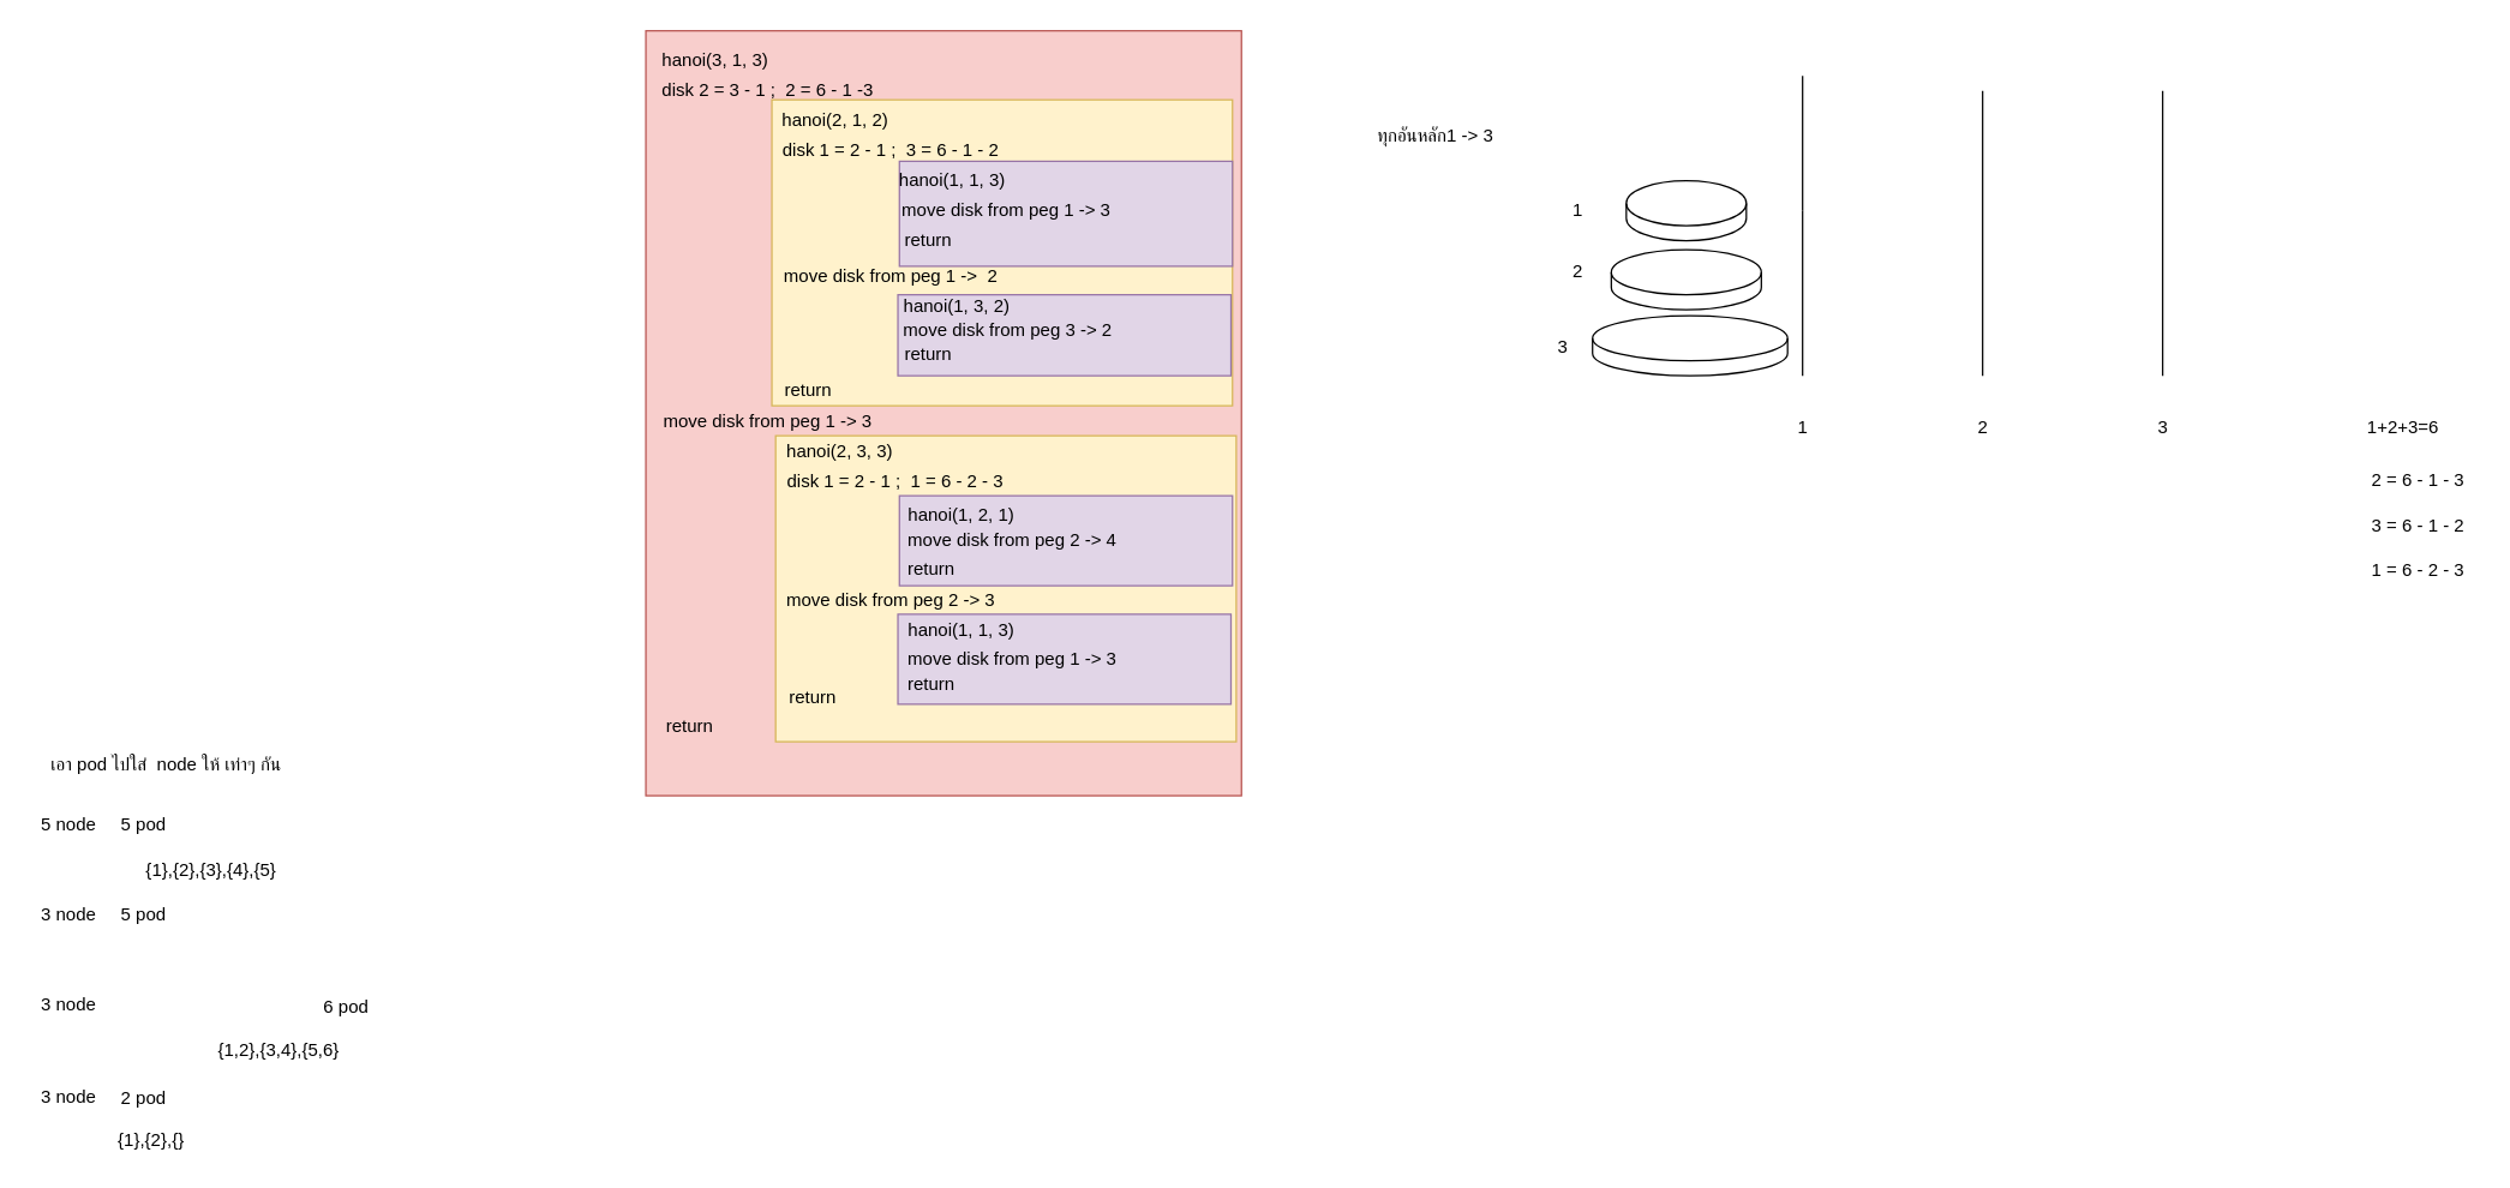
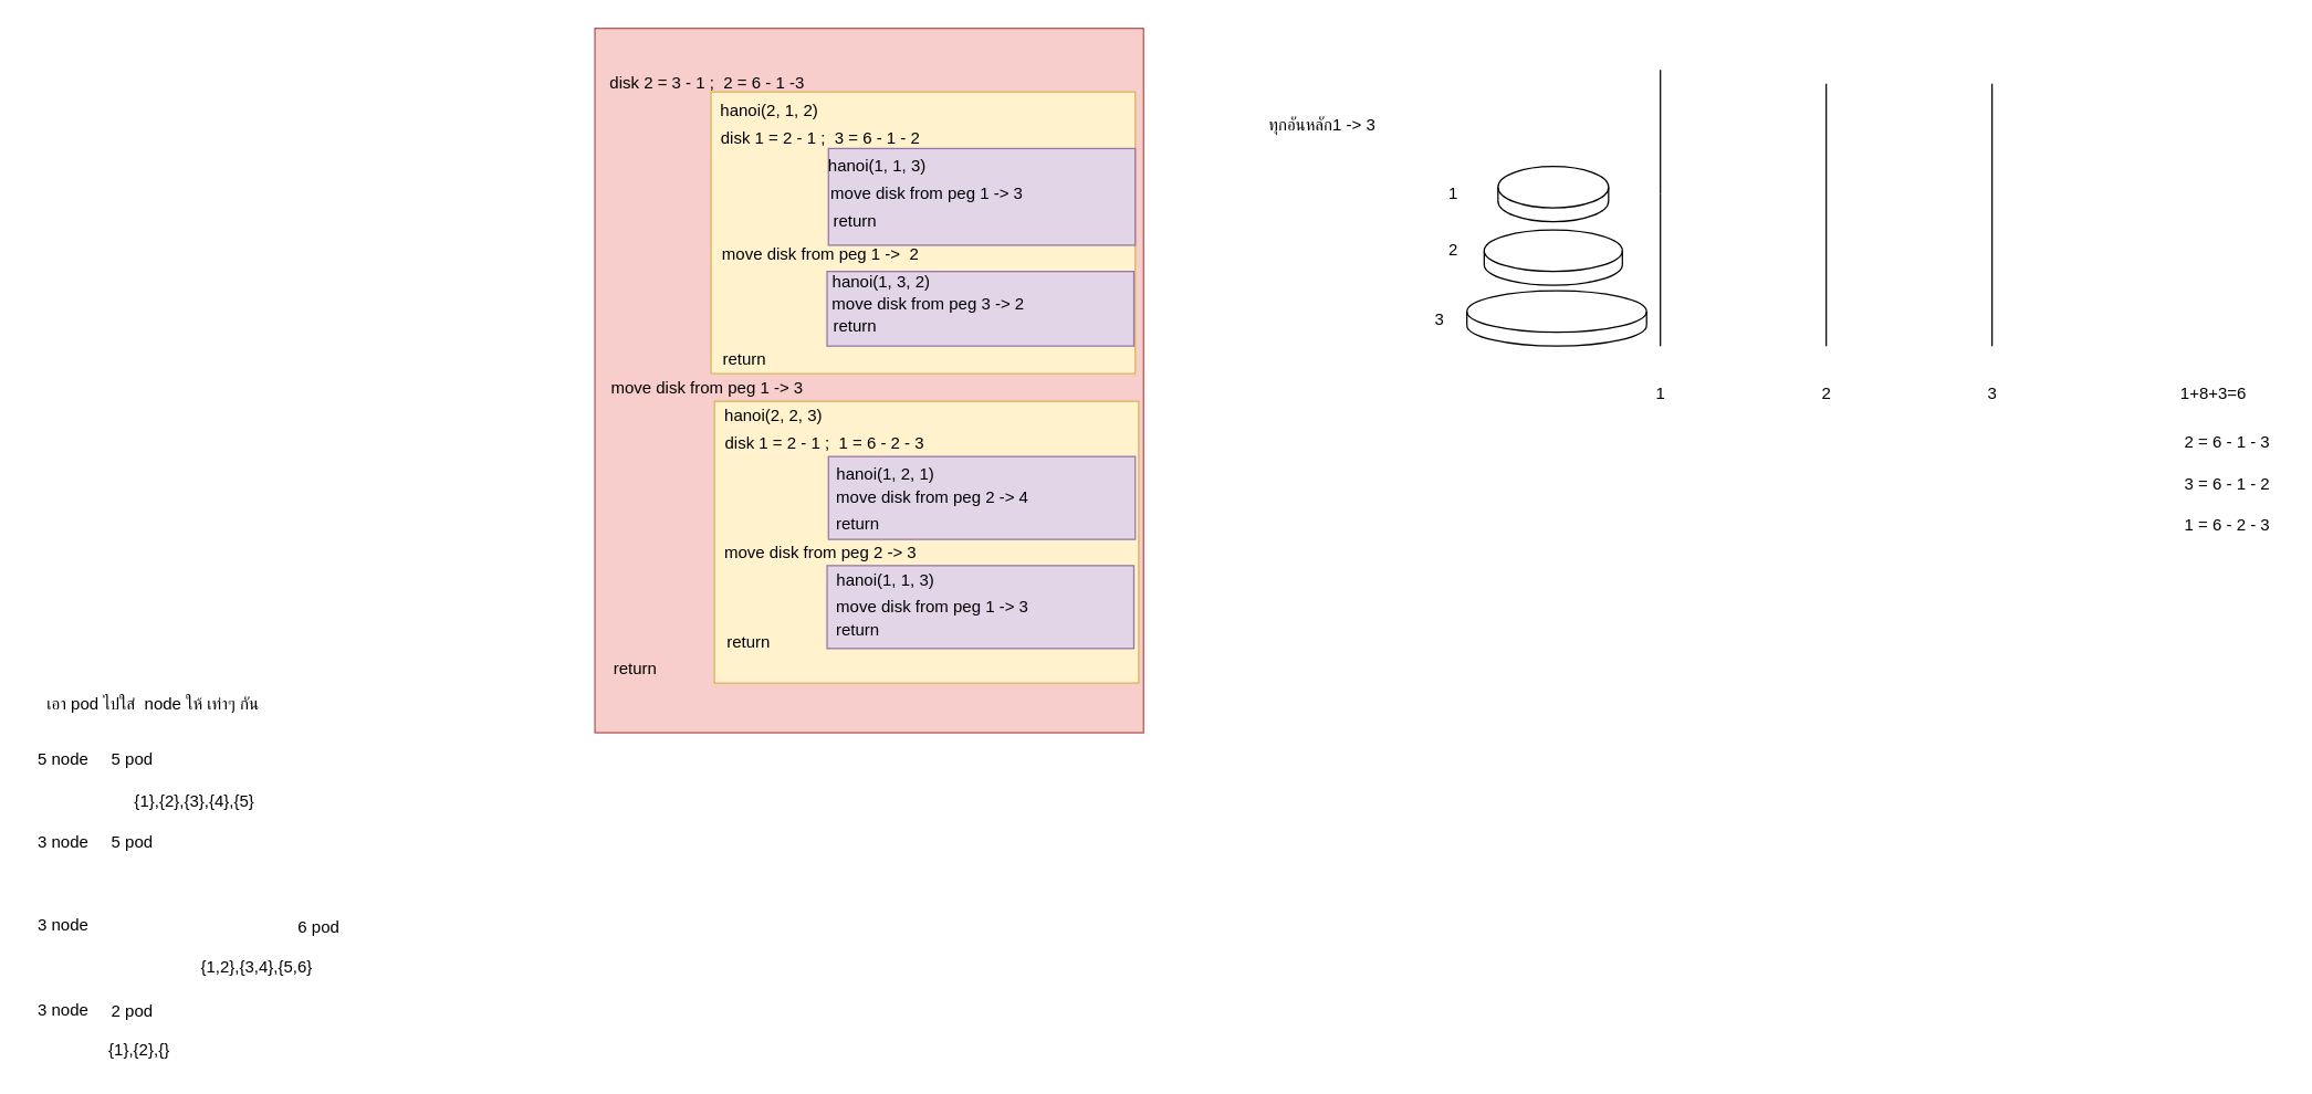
  <mxCell id="0" />
  <mxCell id="1" parent="0" />
  <mxCell id="2" value="" style="rounded=0;whiteSpace=wrap;html=1;fillColor=#f8cecc;strokeColor=#b85450;" vertex="1" parent="1"><mxGeometry x="430" y="20" width="397" height="510" as="geometry" /></mxCell>
  <mxCell id="3" value="" style="rounded=0;whiteSpace=wrap;html=1;fillColor=#fff2cc;strokeColor=#d6b656;" vertex="1" parent="1"><mxGeometry x="516.5" y="290" width="307" height="204" as="geometry" /></mxCell>
  <mxCell id="4" value="" style="rounded=0;whiteSpace=wrap;html=1;fillColor=#fff2cc;strokeColor=#d6b656;" vertex="1" parent="1"><mxGeometry x="514" y="66" width="307" height="204" as="geometry" /></mxCell>
  <mxCell id="5" value="" style="rounded=0;whiteSpace=wrap;html=1;fillColor=#e1d5e7;strokeColor=#9673a6;" vertex="1" parent="1"><mxGeometry x="598" y="409" width="222" height="60" as="geometry" /></mxCell>
  <mxCell id="6" value="" style="rounded=0;whiteSpace=wrap;html=1;fillColor=#e1d5e7;strokeColor=#9673a6;" vertex="1" parent="1"><mxGeometry x="598" y="196" width="222" height="54" as="geometry" /></mxCell>
  <mxCell id="7" value="" style="rounded=0;whiteSpace=wrap;html=1;fillColor=#e1d5e7;strokeColor=#9673a6;" vertex="1" parent="1"><mxGeometry x="599" y="330" width="222" height="60" as="geometry" /></mxCell>
  <mxCell id="8" value="" style="rounded=0;whiteSpace=wrap;html=1;fillColor=#e1d5e7;strokeColor=#9673a6;" vertex="1" parent="1"><mxGeometry x="599" y="107" width="222" height="70" as="geometry" /></mxCell>
  <mxCell id="9" value="" style="endArrow=none;html=1;rounded=0;" parent="1" edge="1"><mxGeometry width="50" height="50" relative="1" as="geometry"><mxPoint x="1441" y="250" as="sourcePoint" /><mxPoint x="1441" y="60" as="targetPoint" /></mxGeometry></mxCell>
  <mxCell id="10" value="" style="endArrow=none;html=1;rounded=0;" parent="1" edge="1"><mxGeometry width="50" height="50" relative="1" as="geometry"><mxPoint x="1321" y="250" as="sourcePoint" /><mxPoint x="1321" y="60" as="targetPoint" /></mxGeometry></mxCell>
  <mxCell id="11" value="" style="endArrow=none;html=1;rounded=0;" parent="1" edge="1"><mxGeometry width="50" height="50" relative="1" as="geometry"><mxPoint x="1201" y="250" as="sourcePoint" /><mxPoint x="1201" y="140" as="targetPoint" /></mxGeometry></mxCell>
  <mxCell id="12" value="" style="endArrow=none;html=1;rounded=0;startArrow=none;" parent="1" edge="1"><mxGeometry width="50" height="50" relative="1" as="geometry"><mxPoint x="1201" y="140" as="sourcePoint" /><mxPoint x="1201" y="50" as="targetPoint" /></mxGeometry></mxCell>
  <mxCell id="13" value="" style="shape=cylinder3;whiteSpace=wrap;html=1;boundedLbl=1;backgroundOutline=1;size=15;" parent="1" vertex="1"><mxGeometry x="1061" y="210" width="130" height="40" as="geometry" /></mxCell>
  <mxCell id="14" value="" style="shape=cylinder3;whiteSpace=wrap;html=1;boundedLbl=1;backgroundOutline=1;size=15;" parent="1" vertex="1"><mxGeometry x="1083.5" y="120" width="80" height="40" as="geometry" /></mxCell>
  <mxCell id="15" value="" style="shape=cylinder3;whiteSpace=wrap;html=1;boundedLbl=1;backgroundOutline=1;size=15;" parent="1" vertex="1"><mxGeometry x="1073.5" y="166" width="100" height="40" as="geometry" /></mxCell>
  <mxCell id="16" value="1" style="text;html=1;align=center;verticalAlign=middle;resizable=0;points=[];autosize=1;strokeColor=none;fillColor=none;" parent="1" vertex="1"><mxGeometry x="1191" y="275" width="20" height="20" as="geometry" /></mxCell>
  <mxCell id="17" value="2" style="text;html=1;align=center;verticalAlign=middle;resizable=0;points=[];autosize=1;strokeColor=none;fillColor=none;" parent="1" vertex="1"><mxGeometry x="1311" y="275" width="20" height="20" as="geometry" /></mxCell>
  <mxCell id="18" value="3" style="text;html=1;align=center;verticalAlign=middle;resizable=0;points=[];autosize=1;strokeColor=none;fillColor=none;" parent="1" vertex="1"><mxGeometry x="1431" y="275" width="20" height="20" as="geometry" /></mxCell>
  <mxCell id="19" value="3" style="text;html=1;align=center;verticalAlign=middle;resizable=0;points=[];autosize=1;strokeColor=none;fillColor=none;" parent="1" vertex="1"><mxGeometry x="1031" y="221" width="20" height="20" as="geometry" /></mxCell>
  <mxCell id="20" value="2" style="text;html=1;align=center;verticalAlign=middle;resizable=0;points=[];autosize=1;strokeColor=none;fillColor=none;" parent="1" vertex="1"><mxGeometry x="1041" y="171" width="20" height="20" as="geometry" /></mxCell>
  <mxCell id="21" value="1" style="text;html=1;align=center;verticalAlign=middle;resizable=0;points=[];autosize=1;strokeColor=none;fillColor=none;" parent="1" vertex="1"><mxGeometry x="1041" y="130" width="20" height="20" as="geometry" /></mxCell>
- <mxCell id="22" value="1+2+3=6" style="text;html=1;align=center;verticalAlign=middle;resizable=0;points=[];autosize=1;strokeColor=none;fillColor=none;" parent="1" vertex="1"><mxGeometry x="1571" y="275" width="60" height="20" as="geometry" /></mxCell>
+ <mxCell id="22" value="1+8+3=6" style="text;html=1;align=center;verticalAlign=middle;resizable=0;points=[];autosize=1;strokeColor=none;fillColor=none;" parent="1" vertex="1"><mxGeometry x="1571" y="275" width="60" height="20" as="geometry" /></mxCell>
  <mxCell id="23" value="2 = 6 - 1 - 3" style="text;html=1;align=center;verticalAlign=middle;resizable=0;points=[];autosize=1;strokeColor=none;fillColor=none;" parent="1" vertex="1"><mxGeometry x="1571" y="310" width="80" height="20" as="geometry" /></mxCell>
  <mxCell id="24" value="3 = 6 - 1 - 2" style="text;html=1;align=center;verticalAlign=middle;resizable=0;points=[];autosize=1;strokeColor=none;fillColor=none;" parent="1" vertex="1"><mxGeometry x="1571" y="340" width="80" height="20" as="geometry" /></mxCell>
  <mxCell id="25" value="1 = 6 - 2 - 3" style="text;html=1;align=center;verticalAlign=middle;resizable=0;points=[];autosize=1;strokeColor=none;fillColor=none;" parent="1" vertex="1"><mxGeometry x="1571" y="370" width="80" height="20" as="geometry" /></mxCell>
  <mxCell id="26" value="disk 2 = 3 - 1 ;&amp;nbsp; 2 = 6 - 1 -3" style="text;html=1;align=center;verticalAlign=middle;resizable=0;points=[];autosize=1;strokeColor=none;fillColor=none;" parent="1" vertex="1"><mxGeometry x="431" y="50" width="160" height="20" as="geometry" /></mxCell>
  <mxCell id="27" value="ทุกอันหลัก1 -&amp;gt; 3" style="text;html=1;align=center;verticalAlign=middle;resizable=0;points=[];autosize=1;strokeColor=none;fillColor=none;" parent="1" vertex="1"><mxGeometry x="906" y="80" width="100" height="20" as="geometry" /></mxCell>
- <mxCell id="28" value="hanoi(3, 1, 3)" style="text;html=1;align=center;verticalAlign=middle;resizable=0;points=[];autosize=1;strokeColor=none;fillColor=none;" parent="1" vertex="1"><mxGeometry x="431" y="30" width="90" height="20" as="geometry" /></mxCell>
  <mxCell id="29" value="hanoi(2, 1, 2)" style="text;html=1;align=center;verticalAlign=middle;resizable=0;points=[];autosize=1;strokeColor=none;fillColor=none;" parent="1" vertex="1"><mxGeometry x="511" y="70" width="90" height="20" as="geometry" /></mxCell>
  <mxCell id="30" value="disk 1 = 2 - 1 ;&amp;nbsp; 3 = 6 - 1 - 2" style="text;html=1;align=center;verticalAlign=middle;resizable=0;points=[];autosize=1;strokeColor=none;fillColor=none;" parent="1" vertex="1"><mxGeometry x="513" y="90" width="160" height="20" as="geometry" /></mxCell>
  <mxCell id="31" value="move disk from peg 1 -&amp;gt; 3" style="text;html=1;align=center;verticalAlign=middle;resizable=0;points=[];autosize=1;strokeColor=none;fillColor=none;" parent="1" vertex="1"><mxGeometry x="595" y="130" width="150" height="20" as="geometry" /></mxCell>
  <mxCell id="32" value="move disk from peg 1 -&amp;gt;&amp;nbsp; 2" style="text;html=1;align=center;verticalAlign=middle;resizable=0;points=[];autosize=1;strokeColor=none;fillColor=none;" parent="1" vertex="1"><mxGeometry x="513" y="174" width="160" height="20" as="geometry" /></mxCell>
  <mxCell id="33" value="hanoi(1, 1, 3)" style="text;html=1;align=center;verticalAlign=middle;resizable=0;points=[];autosize=1;strokeColor=none;fillColor=none;" parent="1" vertex="1"><mxGeometry x="589" y="110" width="90" height="20" as="geometry" /></mxCell>
  <mxCell id="34" value="return" style="text;html=1;align=center;verticalAlign=middle;resizable=0;points=[];autosize=1;strokeColor=none;fillColor=none;" parent="1" vertex="1"><mxGeometry x="595" y="369" width="50" height="20" as="geometry" /></mxCell>
  <mxCell id="35" value="hanoi(1, 3, 2)" style="text;html=1;align=center;verticalAlign=middle;resizable=0;points=[];autosize=1;strokeColor=none;fillColor=none;" parent="1" vertex="1"><mxGeometry x="592" y="194" width="90" height="20" as="geometry" /></mxCell>
  <mxCell id="36" value="move disk from peg 3 -&amp;gt; 2" style="text;html=1;align=center;verticalAlign=middle;resizable=0;points=[];autosize=1;strokeColor=none;fillColor=none;" parent="1" vertex="1"><mxGeometry x="596" y="210" width="150" height="20" as="geometry" /></mxCell>
  <mxCell id="37" value="return" style="text;html=1;align=center;verticalAlign=middle;resizable=0;points=[];autosize=1;strokeColor=none;fillColor=none;" parent="1" vertex="1"><mxGeometry x="593" y="226" width="50" height="20" as="geometry" /></mxCell>
  <mxCell id="38" value="return" style="text;html=1;align=center;verticalAlign=middle;resizable=0;points=[];autosize=1;strokeColor=none;fillColor=none;" parent="1" vertex="1"><mxGeometry x="513" y="250" width="50" height="20" as="geometry" /></mxCell>
  <mxCell id="39" value="move disk from peg 1 -&amp;gt; 3" style="text;html=1;align=center;verticalAlign=middle;resizable=0;points=[];autosize=1;strokeColor=none;fillColor=none;" parent="1" vertex="1"><mxGeometry x="436" y="271" width="150" height="20" as="geometry" /></mxCell>
- <mxCell id="40" value="hanoi(2, 3, 3)" style="text;html=1;align=center;verticalAlign=middle;resizable=0;points=[];autosize=1;strokeColor=none;fillColor=none;" parent="1" vertex="1"><mxGeometry x="514" y="291" width="90" height="20" as="geometry" /></mxCell>
+ <mxCell id="40" value="hanoi(2, 2, 3)" style="text;html=1;align=center;verticalAlign=middle;resizable=0;points=[];autosize=1;strokeColor=none;fillColor=none;" parent="1" vertex="1"><mxGeometry x="514" y="291" width="90" height="20" as="geometry" /></mxCell>
  <mxCell id="41" value="เอา pod ไปใส่&amp;nbsp; node ให้ เท่าๆ กัน" style="text;html=1;align=center;verticalAlign=middle;resizable=0;points=[];autosize=1;strokeColor=none;fillColor=none;" parent="1" vertex="1"><mxGeometry x="20" y="500" width="180" height="20" as="geometry" /></mxCell>
  <mxCell id="42" value="5 node" style="text;html=1;align=center;verticalAlign=middle;resizable=0;points=[];autosize=1;strokeColor=none;fillColor=none;" parent="1" vertex="1"><mxGeometry x="20" y="540" width="50" height="20" as="geometry" /></mxCell>
  <mxCell id="43" value="5 pod" style="text;html=1;align=center;verticalAlign=middle;resizable=0;points=[];autosize=1;strokeColor=none;fillColor=none;" parent="1" vertex="1"><mxGeometry x="70" y="540" width="50" height="20" as="geometry" /></mxCell>
  <mxCell id="44" value="{1},{2},{3},{4},{5}" style="text;html=1;align=center;verticalAlign=middle;resizable=0;points=[];autosize=1;strokeColor=none;fillColor=none;" parent="1" vertex="1"><mxGeometry x="90" y="570" width="100" height="20" as="geometry" /></mxCell>
  <mxCell id="45" value="3 node" style="text;html=1;align=center;verticalAlign=middle;resizable=0;points=[];autosize=1;strokeColor=none;fillColor=none;" parent="1" vertex="1"><mxGeometry x="20" y="600" width="50" height="20" as="geometry" /></mxCell>
  <mxCell id="46" value="5 pod" style="text;html=1;align=center;verticalAlign=middle;resizable=0;points=[];autosize=1;strokeColor=none;fillColor=none;" parent="1" vertex="1"><mxGeometry x="70" y="600" width="50" height="20" as="geometry" /></mxCell>
  <mxCell id="47" value="3 node" style="text;html=1;align=center;verticalAlign=middle;resizable=0;points=[];autosize=1;strokeColor=none;fillColor=none;" parent="1" vertex="1"><mxGeometry x="20" y="660" width="50" height="20" as="geometry" /></mxCell>
  <mxCell id="48" value="6 pod" style="text;html=1;align=center;verticalAlign=middle;resizable=0;points=[];autosize=1;strokeColor=none;fillColor=none;" parent="1" vertex="1"><mxGeometry x="205" y="661" width="50" height="20" as="geometry" /></mxCell>
  <mxCell id="49" value="{1,2},{3,4},{5,6}" style="text;html=1;align=center;verticalAlign=middle;resizable=0;points=[];autosize=1;strokeColor=none;fillColor=none;" parent="1" vertex="1"><mxGeometry x="135" y="690" width="100" height="20" as="geometry" /></mxCell>
  <mxCell id="50" value="3 node" style="text;html=1;align=center;verticalAlign=middle;resizable=0;points=[];autosize=1;strokeColor=none;fillColor=none;" parent="1" vertex="1"><mxGeometry x="20" y="721" width="50" height="20" as="geometry" /></mxCell>
  <mxCell id="51" value="2 pod" style="text;html=1;align=center;verticalAlign=middle;resizable=0;points=[];autosize=1;strokeColor=none;fillColor=none;" parent="1" vertex="1"><mxGeometry x="70" y="722" width="50" height="20" as="geometry" /></mxCell>
  <mxCell id="52" value="{1},{2},{}" style="text;html=1;align=center;verticalAlign=middle;resizable=0;points=[];autosize=1;strokeColor=none;fillColor=none;" parent="1" vertex="1"><mxGeometry x="70" y="750" width="60" height="20" as="geometry" /></mxCell>
  <mxCell id="53" value="disk 1 = 2 - 1 ;&amp;nbsp; 1 = 6 - 2 - 3" style="text;html=1;align=center;verticalAlign=middle;resizable=0;points=[];autosize=1;strokeColor=none;fillColor=none;" vertex="1" parent="1"><mxGeometry x="516" y="311" width="160" height="20" as="geometry" /></mxCell>
  <mxCell id="54" value="hanoi(1, 2, 1)" style="text;html=1;align=center;verticalAlign=middle;resizable=0;points=[];autosize=1;strokeColor=none;fillColor=none;" vertex="1" parent="1"><mxGeometry x="595" y="333" width="90" height="20" as="geometry" /></mxCell>
  <mxCell id="55" value="move disk from peg 2 -&amp;gt; 4" style="text;html=1;align=center;verticalAlign=middle;resizable=0;points=[];autosize=1;strokeColor=none;fillColor=none;" vertex="1" parent="1"><mxGeometry x="599" y="350" width="150" height="20" as="geometry" /></mxCell>
  <mxCell id="56" value="move disk from peg 2 -&amp;gt; 3" style="text;html=1;align=center;verticalAlign=middle;resizable=0;points=[];autosize=1;strokeColor=none;fillColor=none;" vertex="1" parent="1"><mxGeometry x="518" y="390" width="150" height="20" as="geometry" /></mxCell>
  <mxCell id="57" value="hanoi(1, 1, 3)" style="text;html=1;align=center;verticalAlign=middle;resizable=0;points=[];autosize=1;strokeColor=none;fillColor=none;" vertex="1" parent="1"><mxGeometry x="595" y="410" width="90" height="20" as="geometry" /></mxCell>
  <mxCell id="58" value="move disk from peg 1 -&amp;gt; 3" style="text;html=1;align=center;verticalAlign=middle;resizable=0;points=[];autosize=1;strokeColor=none;fillColor=none;" vertex="1" parent="1"><mxGeometry x="599" y="429" width="150" height="20" as="geometry" /></mxCell>
  <mxCell id="59" value="return" style="text;html=1;align=center;verticalAlign=middle;resizable=0;points=[];autosize=1;strokeColor=none;fillColor=none;" vertex="1" parent="1"><mxGeometry x="595" y="446" width="50" height="20" as="geometry" /></mxCell>
  <mxCell id="60" value="return" style="text;html=1;align=center;verticalAlign=middle;resizable=0;points=[];autosize=1;strokeColor=none;fillColor=none;" vertex="1" parent="1"><mxGeometry x="516" y="455" width="50" height="20" as="geometry" /></mxCell>
  <mxCell id="61" value="return" style="text;html=1;align=center;verticalAlign=middle;resizable=0;points=[];autosize=1;strokeColor=none;fillColor=none;" vertex="1" parent="1"><mxGeometry x="434" y="474" width="50" height="20" as="geometry" /></mxCell>
  <mxCell id="62" value="return" style="text;html=1;align=center;verticalAlign=middle;resizable=0;points=[];autosize=1;strokeColor=none;fillColor=none;" vertex="1" parent="1"><mxGeometry x="593" y="150" width="50" height="20" as="geometry" /></mxCell>
